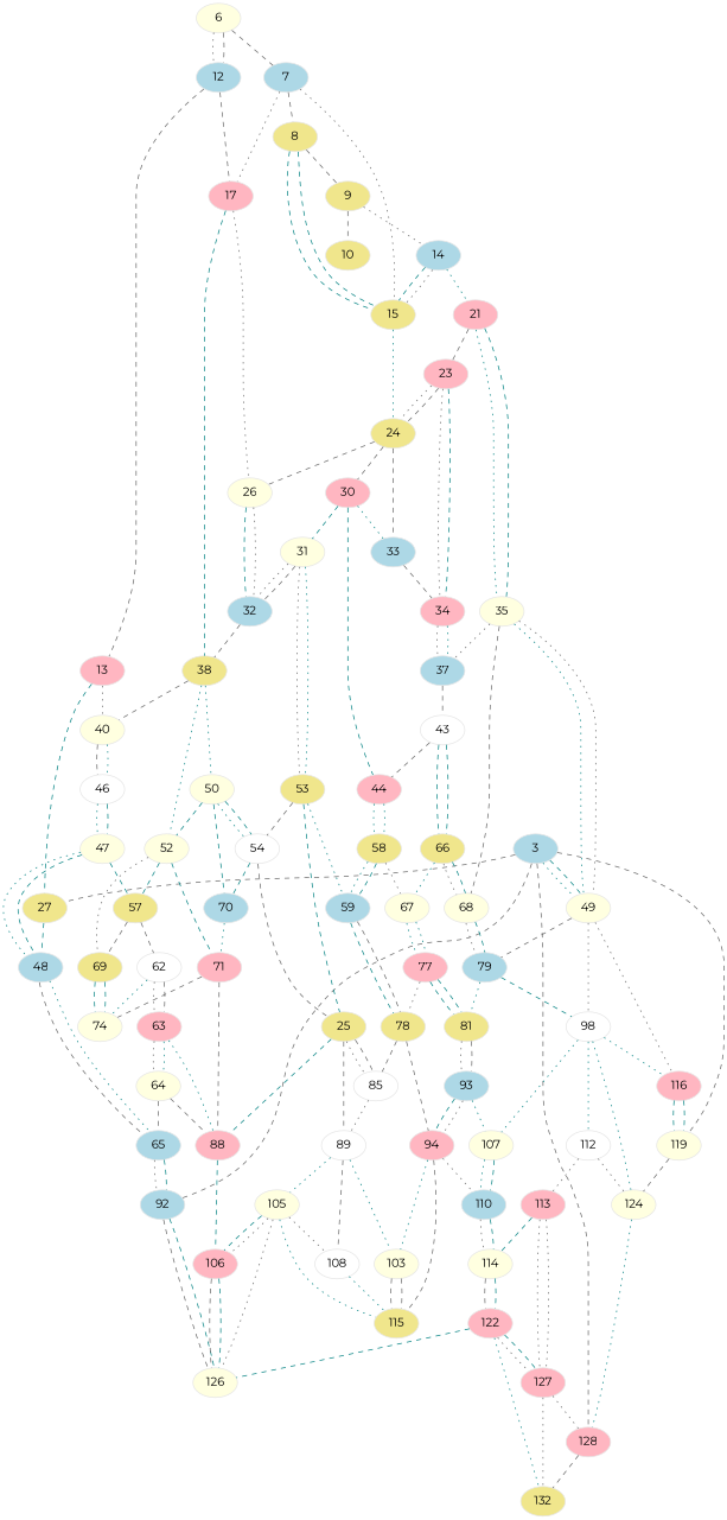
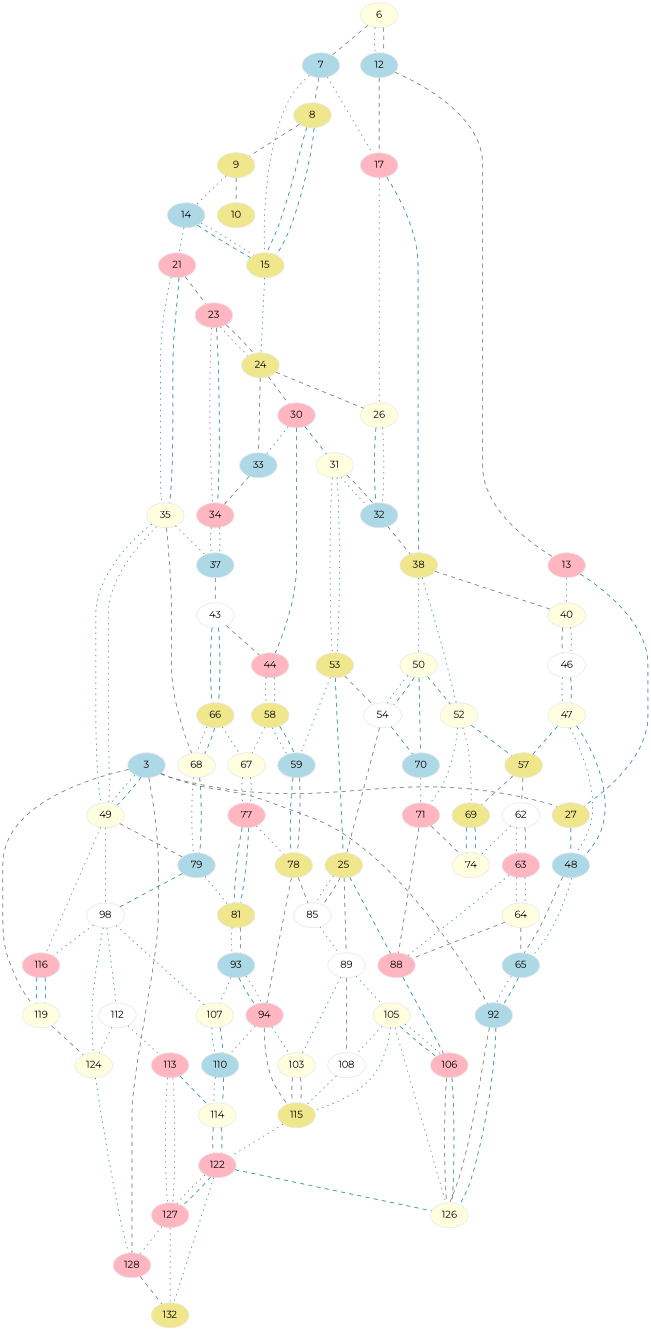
  graph {
    fontname=Montserrat
    node [color=gray90 fillcolor=lightyellow fontname=Montserrat style=filled]
    edge [color=gray40 fontname=Montserrat style=dashed]
    3 [fillcolor=lightblue super="+4+118"]
    27 [fillcolor=khaki]
    49 [super="+82"]
    92 [fillcolor=lightblue]
    119
    128 [fillcolor=lightpink super="+131"]
    10 [fillcolor=khaki]
    21 [fillcolor=lightpink super="+22"]
    23 [fillcolor=lightpink]
    35 [super="+36"]
    48 [fillcolor=lightblue]
    79 [fillcolor=lightblue super="+80"]
    98 [fillcolor=white super="+117+99"]
    116 [fillcolor=lightpink]
    126 [super="+135"]
    124 [super="+130+125"]
    132 [fillcolor=khaki]
    7 [fillcolor=lightblue super="+16"]
    6
    12 [fillcolor=lightblue]
    13 [fillcolor=lightpink super="+28"]
    40 [super="+41"]
    8 [fillcolor=khaki]
    15 [fillcolor=khaki super="+19"]
    17 [fillcolor=lightpink super="+18"]
    9 [fillcolor=khaki super="+11"]
    24 [fillcolor=khaki super="+29+25"]
    26
    38 [fillcolor=khaki super="+39+45"]
    14 [fillcolor=lightblue]
    46 [fillcolor=white]
    30 [fillcolor=lightpink super="+42"]
    33 [fillcolor=lightblue]
    32 [fillcolor=lightblue]
    50 [super="+51"]
    52 [super="+55"]
    34 [fillcolor=lightpink]
    37 [fillcolor=lightblue]
    68
    31
    44 [fillcolor=lightpink]
    65 [fillcolor=lightblue]
    53 [fillcolor=khaki super="+60"]
    58 [fillcolor=khaki]
    54 [fillcolor=white super="+72"]
    59 [fillcolor=lightblue]
    n47 [fillcolor=khaki label=25 super="+76"]
    43 [fillcolor=white]
    66 [fillcolor=khaki]
    70 [fillcolor=lightblue]
    57 [fillcolor=khaki super="+61"]
    69 [fillcolor=khaki]
    71 [fillcolor=lightpink super="+73"]
    47
    67
    62 [fillcolor=white]
    81 [fillcolor=khaki]
    107
    112 [fillcolor=white]
    74
    88 [fillcolor=lightpink super="+90"]
    78 [fillcolor=khaki super="+84"]
    85 [fillcolor=white]
    89 [fillcolor=white super="+101"]
    63 [fillcolor=lightpink]
    77 [fillcolor=lightpink]
    94 [fillcolor=lightpink super="+95+111"]
    64
    106 [fillcolor=lightpink]
    103
    105 [super="+109"]
    108 [fillcolor=white]
    93 [fillcolor=lightblue]
    110 [fillcolor=lightblue]
    115 [fillcolor=khaki super="+120"]
    114
    122 [fillcolor=lightpink super="+123"]
    113 [fillcolor=lightpink]
    127 [fillcolor=lightpink super="+129"]
    3 -- 27
    3 -- 49 [color=teal style=dotted]
    3 -- 49 [color=teal]
    3 -- 92 [weight=2]
    3 -- 119
    3 -- 128
    27 -- 48 [color=teal]
    49 -- 79
    49 -- 98 [style=dotted]
    49 -- 116 [style=dotted]
    92 -- 126
    92 -- 126 [color=teal]
    119 -- 124
    128 -- 132
    21 -- 23
    21 -- 35 [color=teal style=dotted]
    21 -- 35 [color=teal]
    23 -- 24 [style=dotted]
    23 -- 24
    23 -- 34 [style=dotted]
    23 -- 34 [color=teal]
    35 -- 49 [color=teal style=dotted]
    35 -- 49 [style=dotted]
    35 -- 37 [style=dotted]
    35 -- 68
    48 -- 65
    48 -- 65 [color=teal style=dotted]
    79 -- 98 [color=teal]
    79 -- 81 [color=teal style=dotted]
    98 -- 116 [color=teal style=dotted]
    98 -- 124 [color=teal style=dotted]
    98 -- 107 [color=teal style=dotted]
    98 -- 112 [color=teal style=dotted]
    116 -- 119 [color=teal]
    116 -- 119 [color=teal]
    124 -- 128 [color=teal style=dotted weight=2]
    7 -- 8
    7 -- 15 [style=dotted]
    7 -- 17 [style=dotted]
    6 -- 7
    6 -- 12 [style=dotted]
    6 -- 12
    12 -- 13
    12 -- 17
    13 -- 27 [color=teal]
    13 -- 40 [style=dotted]
    40 -- 46 [weight=2]
    40 -- 46 [color=teal style=dotted]
    8 -- 15 [color=teal]
    8 -- 15 [color=teal]
    8 -- 9
    15 -- 24 [color=teal style=dotted]
    17 -- 26 [style=dotted]
    17 -- 38 [color=teal]
    9 -- 10
    9 -- 14 [style=dotted]
    24 -- 26
    24 -- 30
    24 -- 33
    26 -- 32 [color=teal]
    26 -- 32 [style=dotted]
    38 -- 40
    38 -- 50 [color=teal style=dotted]
    38 -- 52 [color=teal style=dotted]
    14 -- 21 [color=teal style=dotted]
    14 -- 15 [color=teal]
    14 -- 15 [style=dotted]
    46 -- 47 [color=teal style=dotted]
    46 -- 47 [color=teal]
    30 -- 33 [color=teal style=dotted]
    30 -- 31 [color=teal]
    30 -- 44 [color=teal]
    33 -- 34
    32 -- 38
    50 -- 52 [color=teal]
    50 -- 54 [color=teal style=dotted]
    50 -- 54 [color=teal]
    50 -- 70 [color=teal]
    52 -- 57 [color=teal]
    52 -- 69 [style=dotted]
-   52 -- 71 [color=teal]
+   52 -- 71 [color=teal style=dotted]
    34 -- 37 [style=dotted]
    34 -- 37 [color=teal style=dotted]
    37 -- 43
    68 -- 79 [style=dotted]
    68 -- 79 [color=teal]
    31 -- 32 [style=dotted]
    31 -- 32
    31 -- 53 [style=dotted]
    31 -- 53 [color=teal style=dotted]
    44 -- 58 [color=teal style=dotted]
    44 -- 58 [color=teal style=dotted]
    65 -- 92 [style=dotted]
    65 -- 92 [color=teal]
    53 -- 54
    53 -- 59 [color=teal style=dotted]
    53 -- n47 [color=teal]
    58 -- 59 [color=teal style=dotted]
    58 -- 59 [color=teal]
    58 -- 67 [style=dotted]
    54 -- n47
    54 -- 70 [color=teal]
    59 -- 78 [color=teal]
    59 -- 78
    n47 -- 88 [color=teal]
    n47 -- 85 [style=dotted]
    n47 -- 85
    n47 -- 89 [weight=2]
    43 -- 44
    43 -- 66 [color=teal]
    43 -- 66 [color=teal]
    66 -- 68 [style=dotted]
    66 -- 68 [color=teal]
    66 -- 67 [color=teal style=dotted]
    70 -- 71 [color=teal style=dotted]
    57 -- 69
    57 -- 62
    69 -- 74 [color=teal]
    69 -- 74 [color=teal]
    71 -- 74
    71 -- 88
    47 -- 48 [color=teal style=dotted]
    47 -- 48 [color=teal]
    47 -- 57 [color=teal]
    67 -- 77 [color=teal style=dotted]
    67 -- 77 [color=teal style=dotted]
    62 -- 74 [color=teal style=dotted]
    62 -- 63 [style=dotted]
    62 -- 63
    81 -- 93 [style=dotted]
    81 -- 93
    107 -- 110 [color=teal style=dotted]
    107 -- 110 [color=teal]
    112 -- 124 [style=dotted]
    112 -- 113 [style=dotted]
    88 -- 106 [color=teal]
    78 -- 85
    78 -- 94
    85 -- 89 [style=dotted]
    89 -- 103 [color=teal style=dotted]
    89 -- 105 [color=teal style=dotted]
    89 -- 108
    63 -- 88 [color=teal style=dotted]
    63 -- 64 [style=dotted]
    63 -- 64 [color=teal style=dotted]
    77 -- 81 [color=teal]
    77 -- 81 [color=teal]
    77 -- 78 [style=dotted]
    94 -- 103 [color=teal style=dotted]
    94 -- 110 [style=dotted]
    94 -- 115
    64 -- 65
    64 -- 88
    106 -- 126
    106 -- 126 [color=teal]
    103 -- 115
    103 -- 115
    105 -- 126 [style=dotted]
    105 -- 106 [color=teal]
    105 -- 106 [style=dotted]
    105 -- 108 [style=dotted]
    105 -- 115 [color=teal style=dotted]
    108 -- 115 [color=teal style=dotted]
    93 -- 107 [color=teal style=dotted]
    93 -- 94 [color=teal]
    93 -- 94 [style=dotted]
    110 -- 114 [style=dotted]
    110 -- 114 [color=teal]
+   115 -- 122 [style=dotted]
    114 -- 122
    114 -- 122 [color=teal]
    122 -- 126 [color=teal]
    122 -- 132 [color=teal style=dotted]
    122 -- 127 [style=dotted]
    122 -- 127 [color=teal]
    113 -- 114 [color=teal]
    113 -- 127 [style=dotted]
    113 -- 127 [style=dotted]
    127 -- 128 [style=dotted]
    127 -- 132 [style=dotted]
  }
